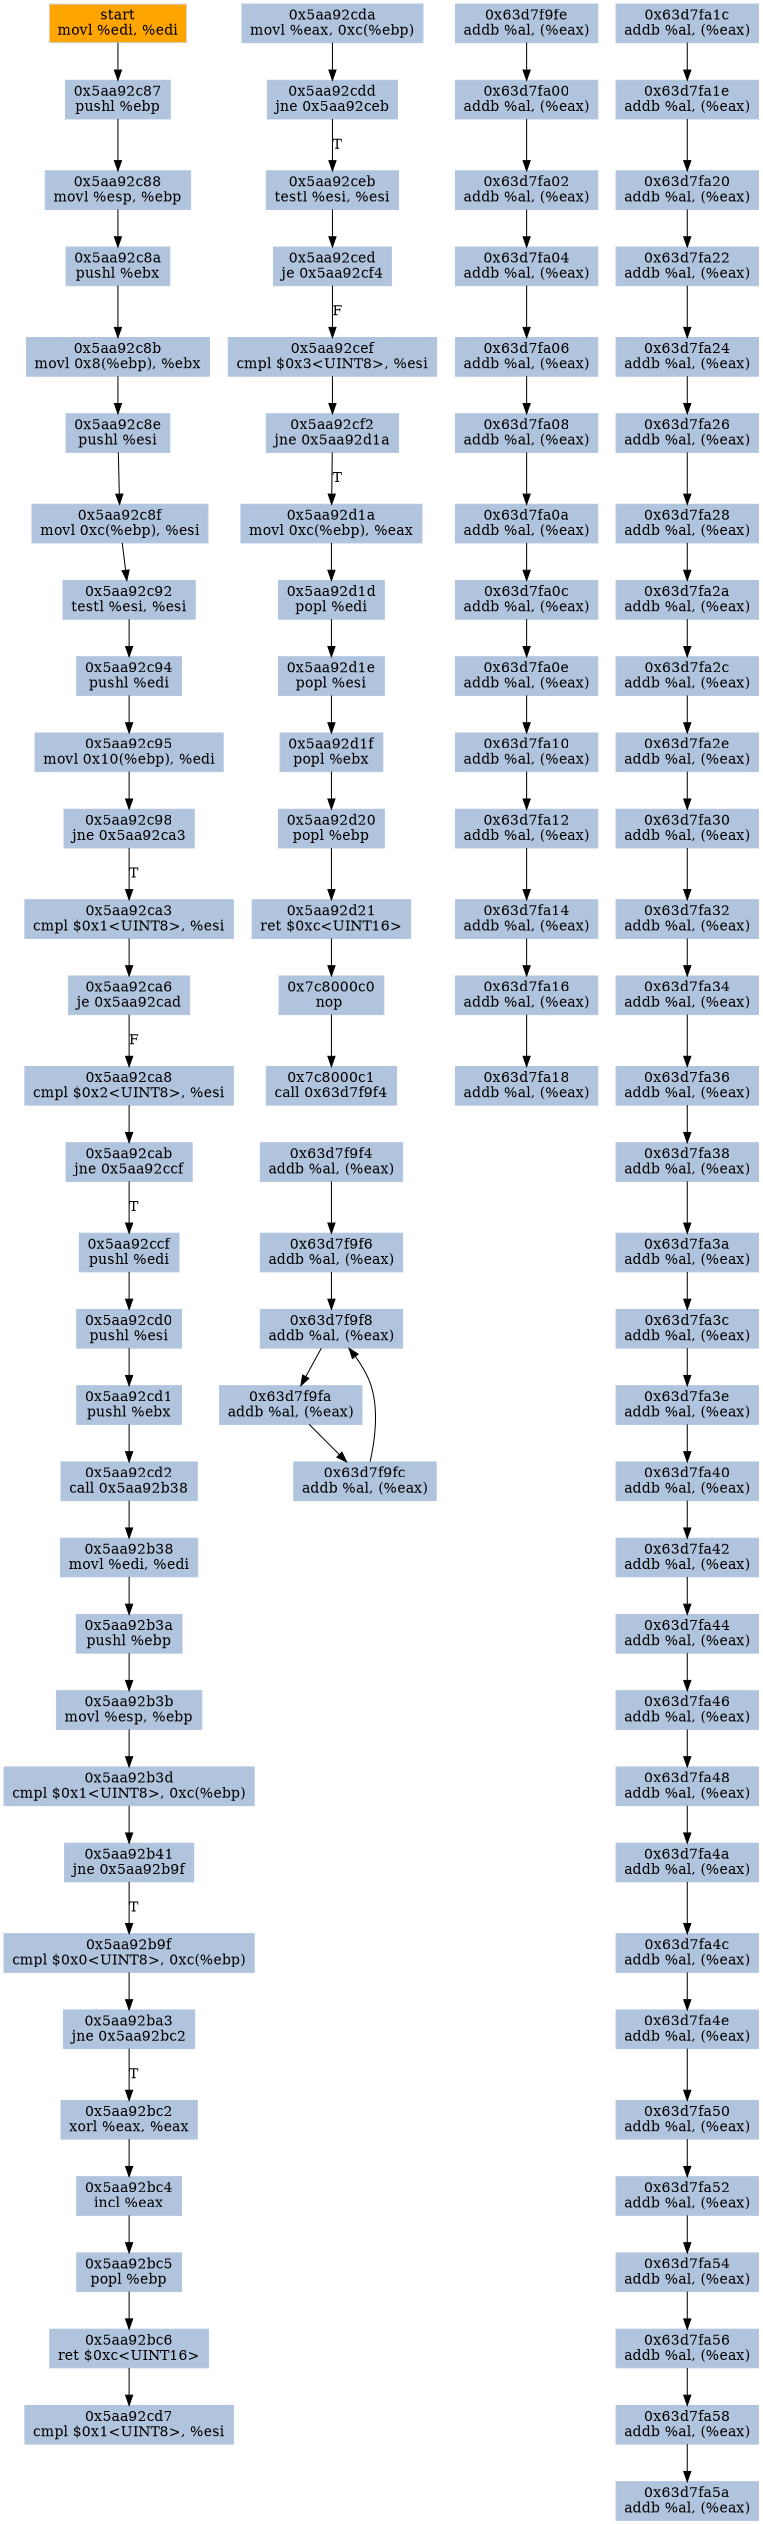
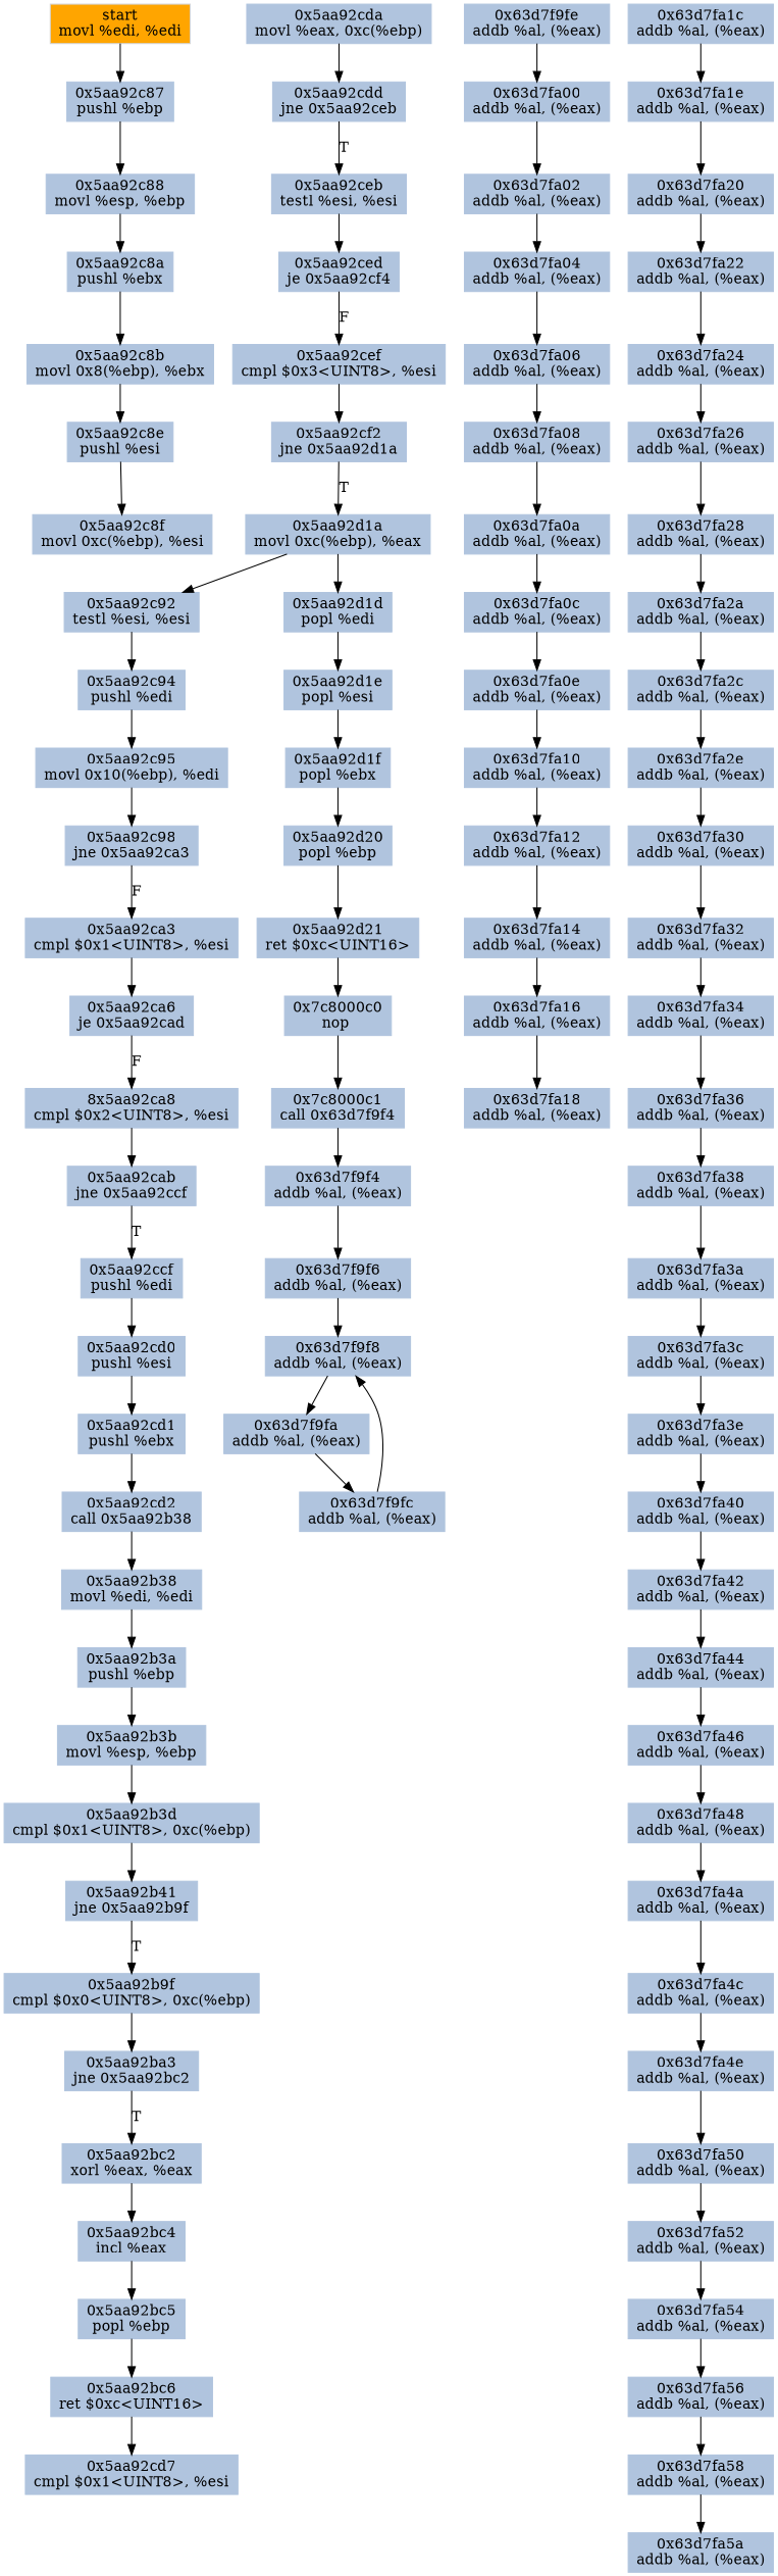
  digraph {
    node [color=lightsteelblue fillcolor=lightsteelblue shape=rectangle style=filled]
    edge [color="#000000"]
    n1 [color=lightgrey fillcolor=orange label="start\nmovl %edi, %edi"]
    n2 [label="0x5aa92c87\npushl %ebp"]
    n3 [label="0x5aa92c88\nmovl %esp, %ebp"]
    n4 [label="0x5aa92c8a\npushl %ebx"]
    n5 [label="0x5aa92c8b\nmovl 0x8(%ebp), %ebx"]
    n6 [label="0x5aa92c8e\npushl %esi"]
    n7 [label="0x5aa92c8f\nmovl 0xc(%ebp), %esi"]
    n8 [label="0x5aa92c92\ntestl %esi, %esi"]
    n9 [label="0x5aa92c94\npushl %edi"]
    n10 [label="0x5aa92c95\nmovl 0x10(%ebp), %edi"]
    n11 [label="0x5aa92c98\njne 0x5aa92ca3"]
    n12 [label="0x5aa92ca3\ncmpl $0x1<UINT8>, %esi"]
    n13 [label="0x5aa92ca6\nje 0x5aa92cad"]
-   n14 [label="0x5aa92ca8\ncmpl $0x2<UINT8>, %esi"]
+   n14 [label="8x5aa92ca8\ncmpl $0x2<UINT8>, %esi"]
    n15 [label="0x5aa92cab\njne 0x5aa92ccf"]
    n16 [label="0x5aa92ccf\npushl %edi"]
    n17 [label="0x5aa92cd0\npushl %esi"]
    n18 [label="0x5aa92cd1\npushl %ebx"]
    n19 [label="0x5aa92cd2\ncall 0x5aa92b38"]
    n20 [label="0x5aa92b38\nmovl %edi, %edi"]
    n21 [label="0x5aa92b3a\npushl %ebp"]
    n22 [label="0x5aa92b3b\nmovl %esp, %ebp"]
    n23 [label="0x5aa92b3d\ncmpl $0x1<UINT8>, 0xc(%ebp)"]
    n24 [label="0x5aa92b41\njne 0x5aa92b9f"]
    n25 [label="0x5aa92b9f\ncmpl $0x0<UINT8>, 0xc(%ebp)"]
    n26 [label="0x5aa92ba3\njne 0x5aa92bc2"]
    n27 [label="0x5aa92bc2\nxorl %eax, %eax"]
    n28 [label="0x5aa92bc4\nincl %eax"]
    n29 [label="0x5aa92bc5\npopl %ebp"]
    n30 [label="0x5aa92bc6\nret $0xc<UINT16>"]
    n31 [label="0x5aa92cd7\ncmpl $0x1<UINT8>, %esi"]
    n32 [label="0x5aa92cda\nmovl %eax, 0xc(%ebp)"]
    n33 [label="0x5aa92cdd\njne 0x5aa92ceb"]
    n34 [label="0x5aa92ceb\ntestl %esi, %esi"]
    n35 [label="0x5aa92ced\nje 0x5aa92cf4"]
    n36 [label="0x5aa92cef\ncmpl $0x3<UINT8>, %esi"]
    n37 [label="0x5aa92cf2\njne 0x5aa92d1a"]
    n38 [label="0x5aa92d1a\nmovl 0xc(%ebp), %eax"]
    n39 [label="0x5aa92d1d\npopl %edi"]
    n40 [label="0x5aa92d1e\npopl %esi"]
    n41 [label="0x5aa92d1f\npopl %ebx"]
    n42 [label="0x5aa92d20\npopl %ebp"]
    n43 [label="0x5aa92d21\nret $0xc<UINT16>"]
    n44 [label="0x7c8000c0\nnop "]
    n45 [label="0x7c8000c1\ncall 0x63d7f9f4"]
    n46 [label="0x63d7f9f4\naddb %al, (%eax)"]
    n47 [label="0x63d7f9f6\naddb %al, (%eax)"]
    n48 [label="0x63d7f9f8\naddb %al, (%eax)"]
    n49 [label="0x63d7f9fa\naddb %al, (%eax)"]
    n50 [label="0x63d7f9fc\naddb %al, (%eax)"]
    n51 [label="0x63d7f9fe\naddb %al, (%eax)"]
    n52 [label="0x63d7fa00\naddb %al, (%eax)"]
    n53 [label="0x63d7fa02\naddb %al, (%eax)"]
    n54 [label="0x63d7fa04\naddb %al, (%eax)"]
    n55 [label="0x63d7fa06\naddb %al, (%eax)"]
    n56 [label="0x63d7fa08\naddb %al, (%eax)"]
    n57 [label="0x63d7fa0a\naddb %al, (%eax)"]
    n58 [label="0x63d7fa0c\naddb %al, (%eax)"]
    n59 [label="0x63d7fa0e\naddb %al, (%eax)"]
    n60 [label="0x63d7fa10\naddb %al, (%eax)"]
    n61 [label="0x63d7fa12\naddb %al, (%eax)"]
    n62 [label="0x63d7fa14\naddb %al, (%eax)"]
    n63 [label="0x63d7fa16\naddb %al, (%eax)"]
    n64 [label="0x63d7fa18\naddb %al, (%eax)"]
    n65 [label="0x63d7fa1c\naddb %al, (%eax)"]
    n66 [label="0x63d7fa1e\naddb %al, (%eax)"]
    n67 [label="0x63d7fa20\naddb %al, (%eax)"]
    n68 [label="0x63d7fa22\naddb %al, (%eax)"]
    n69 [label="0x63d7fa24\naddb %al, (%eax)"]
    n70 [label="0x63d7fa26\naddb %al, (%eax)"]
    n71 [label="0x63d7fa28\naddb %al, (%eax)"]
    n72 [label="0x63d7fa2a\naddb %al, (%eax)"]
    n73 [label="0x63d7fa2c\naddb %al, (%eax)"]
    n74 [label="0x63d7fa2e\naddb %al, (%eax)"]
    n75 [label="0x63d7fa30\naddb %al, (%eax)"]
    n76 [label="0x63d7fa32\naddb %al, (%eax)"]
    n77 [label="0x63d7fa34\naddb %al, (%eax)"]
    n78 [label="0x63d7fa36\naddb %al, (%eax)"]
    n79 [label="0x63d7fa38\naddb %al, (%eax)"]
    n80 [label="0x63d7fa3a\naddb %al, (%eax)"]
    n81 [label="0x63d7fa3c\naddb %al, (%eax)"]
    n82 [label="0x63d7fa3e\naddb %al, (%eax)"]
    n83 [label="0x63d7fa40\naddb %al, (%eax)"]
    n84 [label="0x63d7fa42\naddb %al, (%eax)"]
    n85 [label="0x63d7fa44\naddb %al, (%eax)"]
    n86 [label="0x63d7fa46\naddb %al, (%eax)"]
    n87 [label="0x63d7fa48\naddb %al, (%eax)"]
    n88 [label="0x63d7fa4a\naddb %al, (%eax)"]
    n89 [label="0x63d7fa4c\naddb %al, (%eax)"]
    n90 [label="0x63d7fa4e\naddb %al, (%eax)"]
    n91 [label="0x63d7fa50\naddb %al, (%eax)"]
    n92 [label="0x63d7fa52\naddb %al, (%eax)"]
    n93 [label="0x63d7fa54\naddb %al, (%eax)"]
    n94 [label="0x63d7fa56\naddb %al, (%eax)"]
    n95 [label="0x63d7fa58\naddb %al, (%eax)"]
    n96 [label="0x63d7fa5a\naddb %al, (%eax)"]
    n1 -> n2
    n2 -> n3
    n3 -> n4
    n4 -> n5
    n5 -> n6
    n6 -> n7
-   n7 -> n8
+   n38 -> n8
    n8 -> n9
    n9 -> n10
    n10 -> n11
-   n11 -> n12 [label=T]
+   n11 -> n12 [label=F]
    n12 -> n13
    n13 -> n14 [label=F]
    n14 -> n15
    n15 -> n16 [label=T]
    n16 -> n17
    n17 -> n18
    n18 -> n19
    n19 -> n20
    n20 -> n21
    n21 -> n22
    n22 -> n23
    n23 -> n24
    n24 -> n25 [label=T]
    n25 -> n26
    n26 -> n27 [label=T]
    n27 -> n28
    n28 -> n29
    n29 -> n30
    n30 -> n31
    n32 -> n33
    n33 -> n34 [label=T]
    n34 -> n35
    n35 -> n36 [label=F]
    n36 -> n37
    n37 -> n38 [label=T]
    n38 -> n39
    n39 -> n40
    n40 -> n41
    n41 -> n42
    n42 -> n43
    n43 -> n44
    n44 -> n45
+   n45 -> n46
    n46 -> n47
    n47 -> n48
    n48 -> n49
    n49 -> n50
    n50 -> n48
    n51 -> n52
    n52 -> n53
    n53 -> n54
    n54 -> n55
    n55 -> n56
    n56 -> n57
    n57 -> n58
    n58 -> n59
    n59 -> n60
    n60 -> n61
    n61 -> n62
    n62 -> n63
    n63 -> n64
    n65 -> n66
    n66 -> n67
    n67 -> n68
    n68 -> n69
    n69 -> n70
    n70 -> n71
    n71 -> n72
    n72 -> n73
    n73 -> n74
    n74 -> n75
    n75 -> n76
    n76 -> n77
    n77 -> n78
    n78 -> n79
    n79 -> n80
    n80 -> n81
    n81 -> n82
    n82 -> n83
    n83 -> n84
    n84 -> n85
    n85 -> n86
    n86 -> n87
    n87 -> n88
    n88 -> n89
    n89 -> n90
    n90 -> n91
    n91 -> n92
    n92 -> n93
    n93 -> n94
    n94 -> n95
    n95 -> n96
  }
